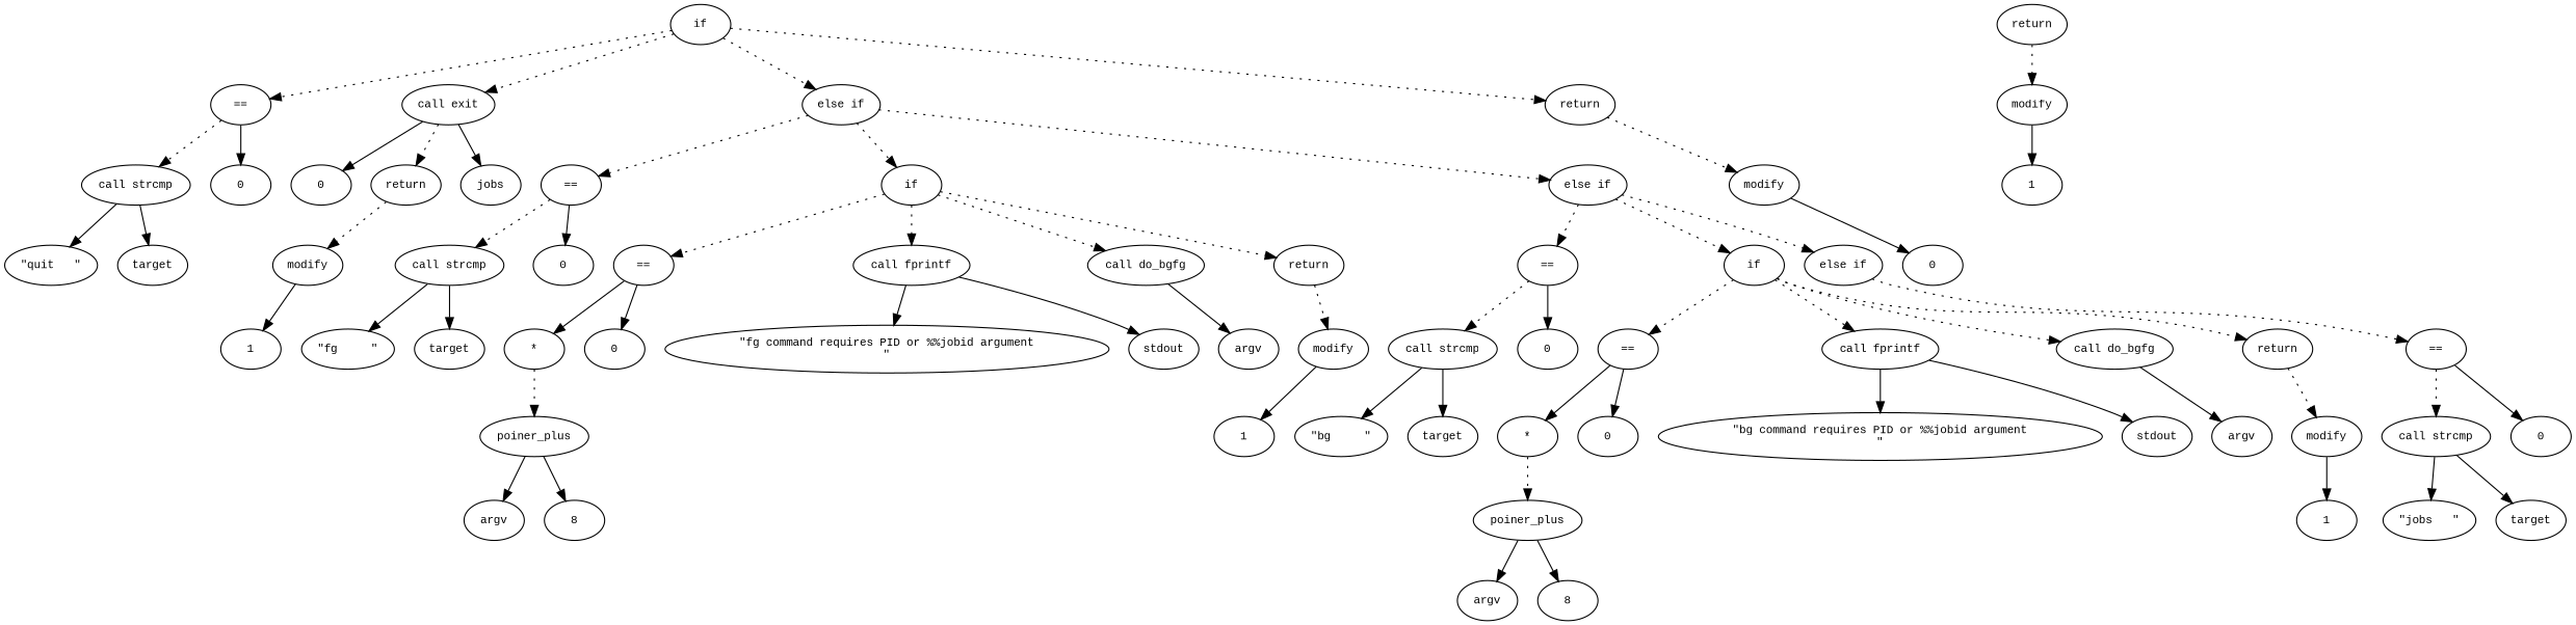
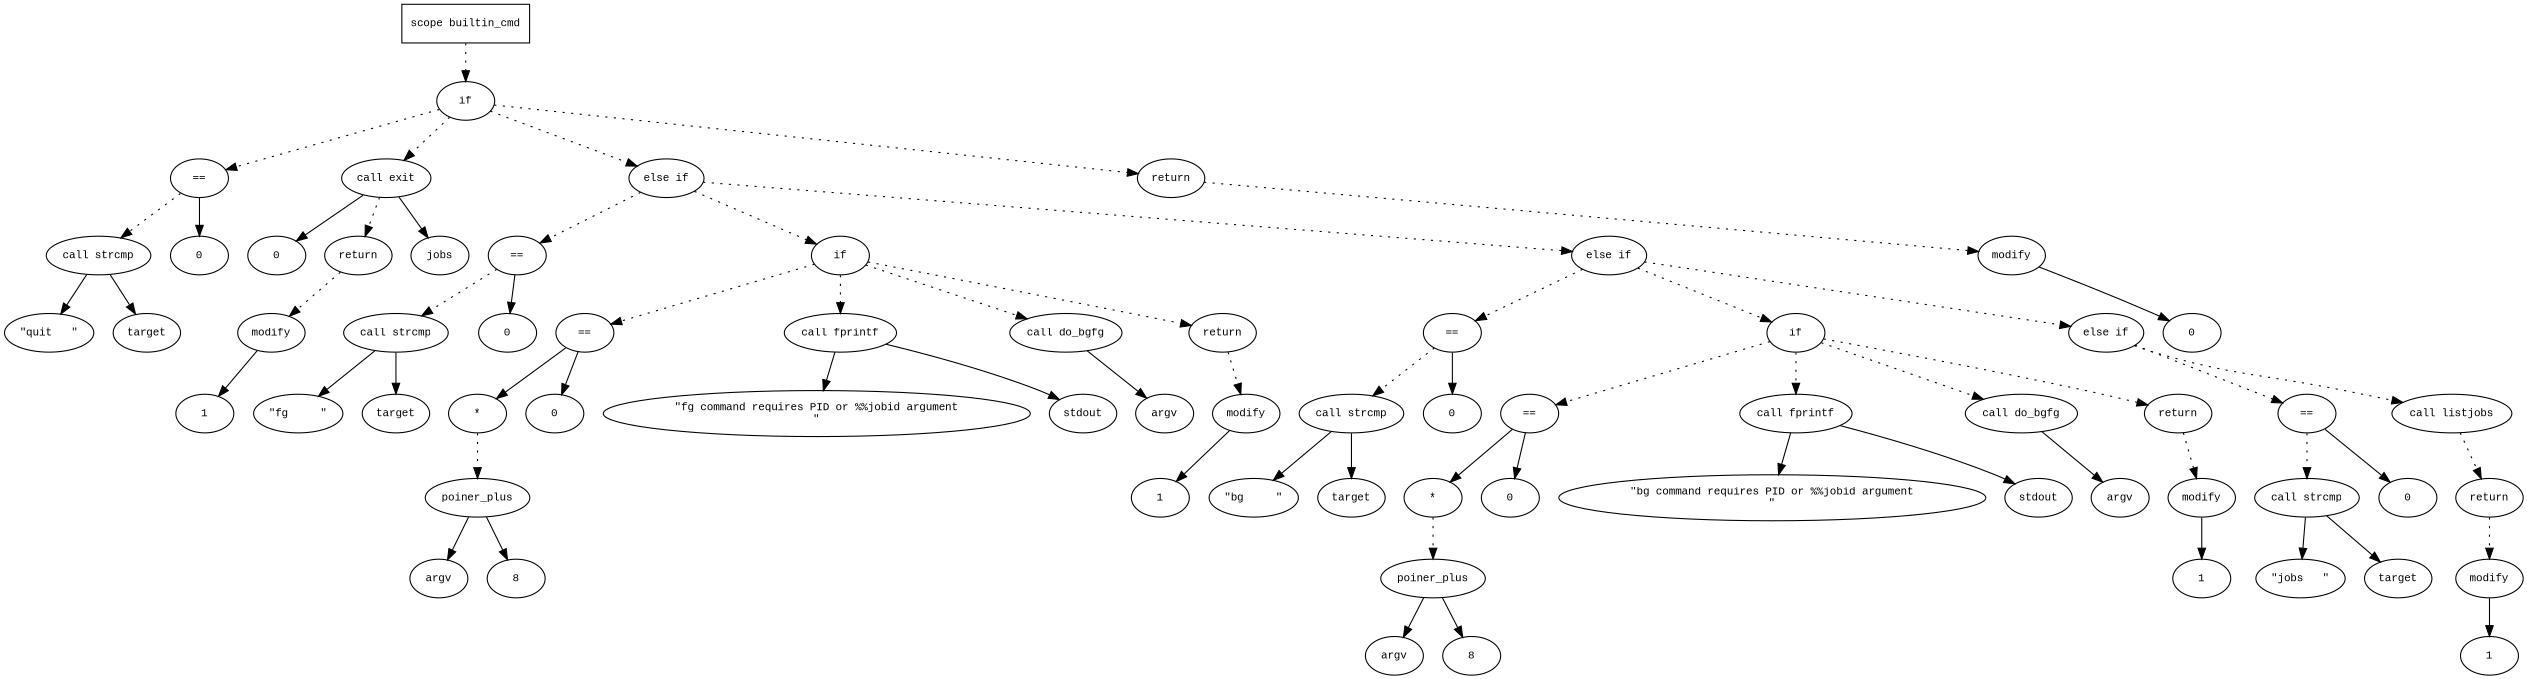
  digraph {
    fontname="Times New Roman"
    fontsize=10
    node [fontname="Courier New" fontsize=10 shape=ellipse]
    edge [fontname="Times New Roman" fontsize=10 style=dotted]
+   n1 [label="scope builtin_cmd" shape=box]
    n2 [label=if]
    n3 [label="=="]
    n4 [label="call exit"]
    n5 [label="else if"]
    n6 [label=return]
    n7 [label="call strcmp"]
    n8 [label=0]
    n9 [label=0]
    n10 [label=return]
    n11 [label=jobs]
    n12 [label="=="]
    n13 [label=if]
    n14 [label="else if"]
    n15 [label=modify]
    n16 [label="\"quit   \""]
    n17 [label=target]
    n18 [label=modify]
    n19 [label=1]
    n20 [label="call strcmp"]
    n21 [label=0]
    n22 [label="=="]
    n23 [label="call fprintf"]
    n24 [label="call do_bgfg"]
    n25 [label=return]
    n26 [label="=="]
    n27 [label=if]
    n28 [label="else if"]
    n29 [label="\"fg     \""]
    n30 [label=target]
    n31 [label="*"]
    n32 [label=0]
    n33 [label="\"fg command requires PID or %%jobid argument\n\""]
    n34 [label=stdout]
    n35 [label=argv]
    n36 [label=modify]
    n37 [label=poiner_plus]
    n38 [label=argv]
    n39 [label=8]
    n40 [label=1]
    n41 [label="call strcmp"]
    n42 [label=0]
    n43 [label="=="]
    n44 [label="call fprintf"]
    n45 [label="call do_bgfg"]
    n46 [label=return]
    n47 [label="=="]
+   n48 [label="call listjobs"]
    n49 [label="\"bg     \""]
    n50 [label=target]
    n51 [label="*"]
    n52 [label=0]
    n53 [label="\"bg command requires PID or %%jobid argument\n\""]
    n54 [label=stdout]
    n55 [label=argv]
    n56 [label=modify]
    n57 [label=poiner_plus]
    n58 [label=argv]
    n59 [label=8]
    n60 [label=1]
    n61 [label="call strcmp"]
    n62 [label=0]
    n63 [label=return]
    n64 [label="\"jobs   \""]
    n65 [label=target]
    n66 [label=modify]
    n67 [label=1]
    n68 [label=0]
+   n1 -> n2
    n2 -> n3
    n2 -> n4
    n2 -> n5
    n2 -> n6
    n3 -> n7
    n3 -> n8 [style=""]
    n4 -> n9 [style=""]
    n4 -> n10
    n4 -> n11 [style=""]
    n5 -> n12
    n5 -> n13
    n5 -> n14
    n6 -> n15
    n7 -> n16 [style=""]
    n7 -> n17 [style=""]
    n10 -> n18
    n12 -> n20
    n12 -> n21 [style=""]
    n13 -> n22
    n13 -> n23
    n13 -> n24
    n13 -> n25
    n14 -> n26
    n14 -> n27
    n14 -> n28
    n15 -> n68 [style=""]
    n18 -> n19 [style=""]
    n20 -> n29 [style=""]
    n20 -> n30 [style=""]
    n22 -> n31 [style=""]
    n22 -> n32 [style=""]
    n23 -> n33 [style=""]
    n23 -> n34 [style=""]
    n24 -> n35 [style=""]
    n25 -> n36
    n26 -> n41
    n26 -> n42 [style=""]
    n27 -> n43
    n27 -> n44
    n27 -> n45
    n27 -> n46
    n28 -> n47
+   n28 -> n48
    n31 -> n37
    n36 -> n40 [style=""]
    n37 -> n38 [style=""]
    n37 -> n39 [style=""]
    n41 -> n49 [style=""]
    n41 -> n50 [style=""]
    n43 -> n51 [style=""]
    n43 -> n52 [style=""]
    n44 -> n53 [style=""]
    n44 -> n54 [style=""]
    n45 -> n55 [style=""]
    n46 -> n56
    n47 -> n61
    n47 -> n62 [style=""]
+   n48 -> n63
    n51 -> n57
    n56 -> n60 [style=""]
    n57 -> n58 [style=""]
    n57 -> n59 [style=""]
    n61 -> n64 [style=""]
    n61 -> n65 [style=""]
    n63 -> n66
    n66 -> n67 [style=""]
  }
